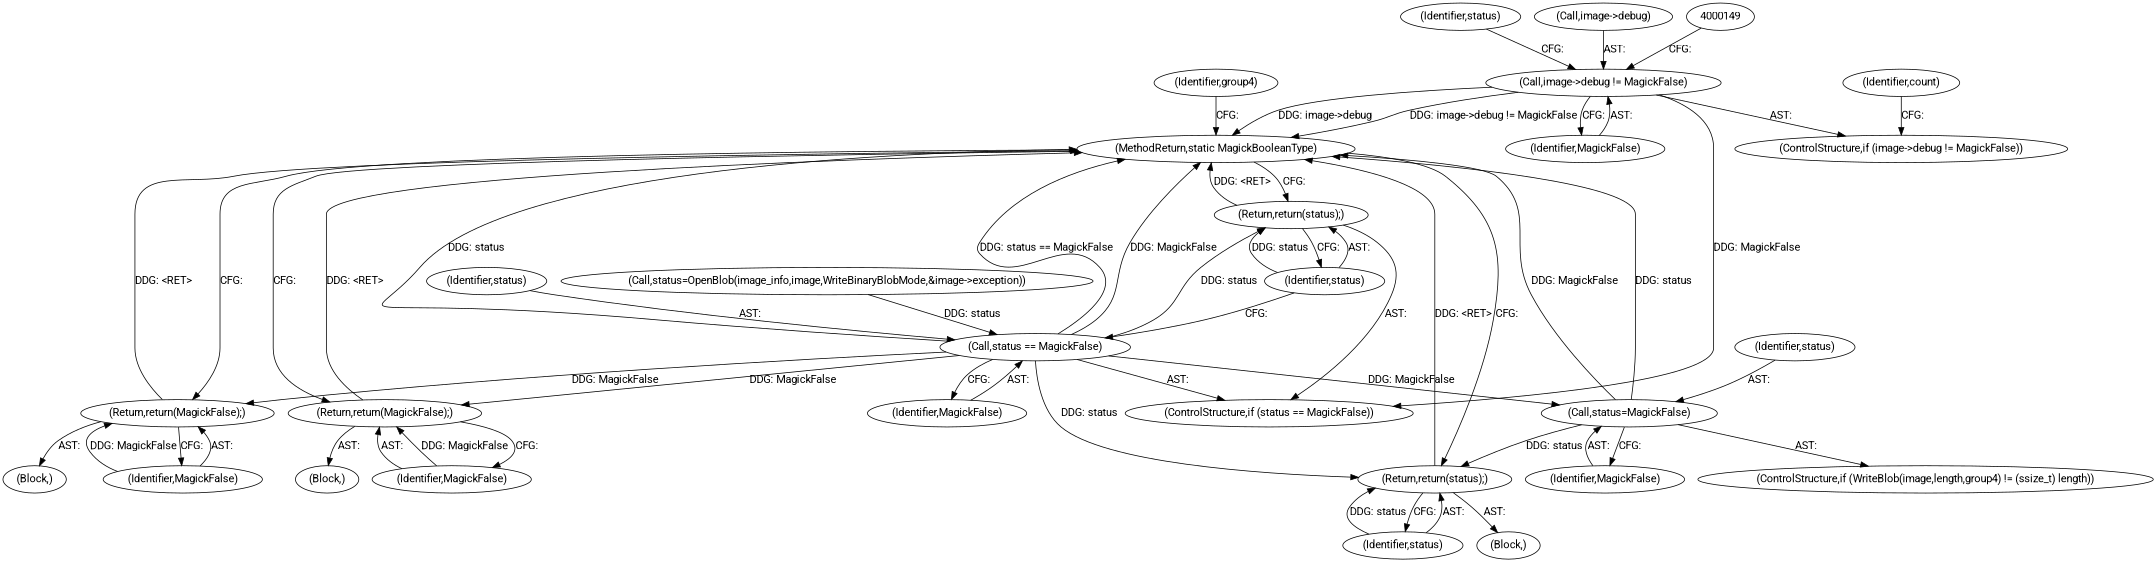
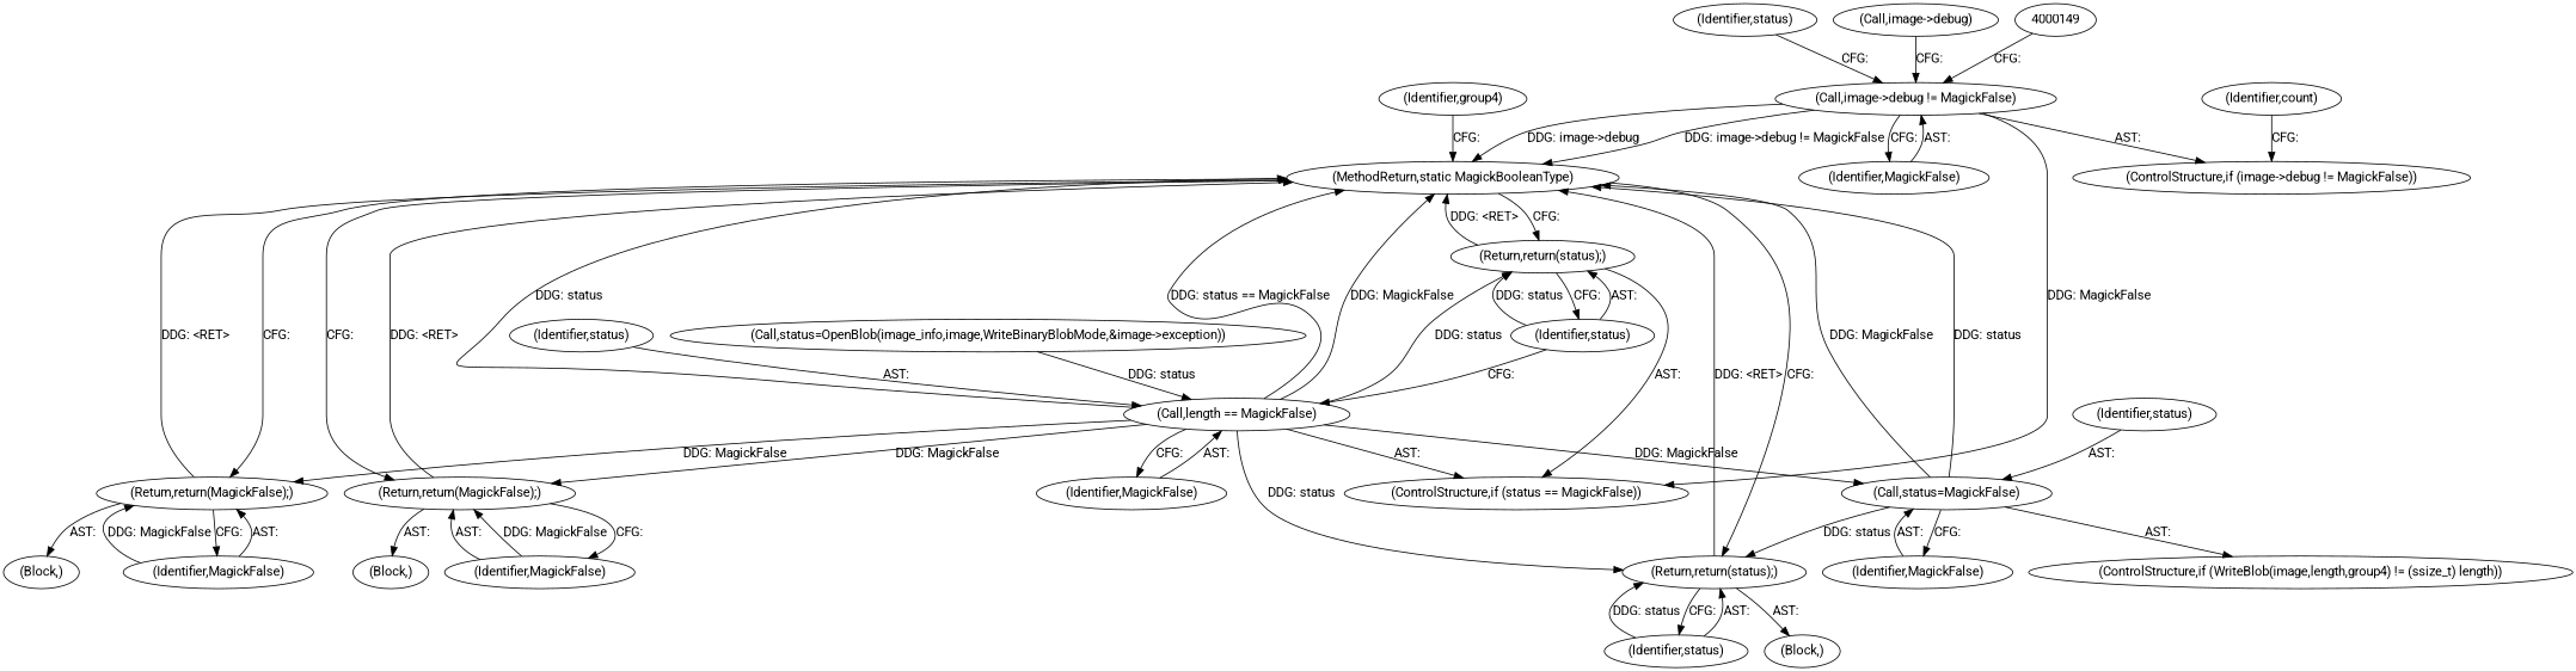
  digraph {
    fontname=Roboto
    node [fontname=Roboto]
    edge [fontname=Roboto]
    n1 [label="(Call,image->debug != MagickFalse)"]
    n2 [label="(MethodReturn,static MagickBooleanType)"]
    n3 [label="(Identifier,MagickFalse)"]
    n4 [label="(ControlStructure,if (image->debug != MagickFalse))"]
    n5 [label="(ControlStructure,if (status == MagickFalse))"]
-   n6 [label="(Call,status == MagickFalse)"]
+   n6 [label="(Call,length == MagickFalse)"]
    n7 [label="(Return,return(status);)"]
    n8 [label="(Return,return(MagickFalse);)"]
    n9 [label="(Return,return(MagickFalse);)"]
    n10 [label="(Call,status=MagickFalse)"]
    n11 [label="(Return,return(status);)"]
    n12 [label="(Identifier,MagickFalse)"]
    n13 [label="(Identifier,status)"]
    n14 [label="(Block,)"]
    n15 [label="(Identifier,MagickFalse)"]
    n16 [label="(Block,)"]
    n17 [label="(Identifier,MagickFalse)"]
    n18 [label="(ControlStructure,if (WriteBlob(image,length,group4) != (ssize_t) length))"]
    n19 [label="(Identifier,MagickFalse)"]
    n20 [label="(Identifier,status)"]
    n21 [label="(Block,)"]
    n22 [label="(Identifier,status)"]
    n23 [label="(Identifier,status)"]
    n24 [label="(Identifier,count)"]
    n25 [label="(Identifier,status)"]
    n26 [label="(Call,status=OpenBlob(image_info,image,WriteBinaryBlobMode,&image->exception))"]
    n27 [label="(Identifier,group4)"]
    n28 [label="(Call,image->debug)"]
    n29 [label=4000149]
    n1 -> n2 [label="DDG: image->debug"]
    n1 -> n2 [label="DDG: image->debug != MagickFalse"]
    n1 -> n3 [label="CFG: "]
    n1 -> n4 [label="AST: "]
    n1 -> n5 [label="DDG: MagickFalse"]
    n2 -> n7 [label="CFG: "]
    n2 -> n8 [label="CFG: "]
    n2 -> n9 [label="CFG: "]
    n2 -> n11 [label="CFG: "]
    n3 -> n1 [label="AST: "]
    n6 -> n2 [label="DDG: status == MagickFalse"]
    n6 -> n2 [label="DDG: status"]
    n6 -> n2 [label="DDG: MagickFalse"]
    n6 -> n5 [label="AST: "]
    n6 -> n7 [label="DDG: status"]
    n6 -> n8 [label="DDG: MagickFalse"]
    n6 -> n9 [label="DDG: MagickFalse"]
    n6 -> n10 [label="DDG: MagickFalse"]
    n6 -> n11 [label="DDG: status"]
    n6 -> n12 [label="CFG: "]
    n7 -> n2 [label="DDG: <RET>"]
    n7 -> n5 [label="AST: "]
    n7 -> n13 [label="CFG: "]
    n8 -> n2 [label="DDG: <RET>"]
    n8 -> n14 [label="AST: "]
    n8 -> n15 [label="CFG: "]
    n9 -> n2 [label="DDG: <RET>"]
    n9 -> n16 [label="AST: "]
    n9 -> n17 [label="CFG: "]
    n10 -> n2 [label="DDG: MagickFalse"]
    n10 -> n2 [label="DDG: status"]
    n10 -> n11 [label="DDG: status"]
    n10 -> n18 [label="AST: "]
    n10 -> n19 [label="CFG: "]
    n11 -> n2 [label="DDG: <RET>"]
    n11 -> n20 [label="CFG: "]
    n11 -> n21 [label="AST: "]
    n12 -> n6 [label="AST: "]
    n13 -> n6 [label="CFG: "]
    n13 -> n7 [label="AST: "]
    n13 -> n7 [label="DDG: status"]
    n15 -> n8 [label="AST: "]
    n15 -> n8 [label="DDG: MagickFalse"]
    n17 -> n9 [label="AST: "]
    n17 -> n9 [label="DDG: MagickFalse"]
    n19 -> n10 [label="AST: "]
    n20 -> n11 [label="AST: "]
    n20 -> n11 [label="DDG: status"]
    n22 -> n6 [label="AST: "]
    n23 -> n10 [label="AST: "]
    n24 -> n4 [label="CFG: "]
    n25 -> n1 [label="CFG: "]
    n26 -> n6 [label="DDG: status"]
    n27 -> n2 [label="CFG: "]
-   n28 -> n1 [label="AST: "]
+   n28 -> n1 [label="CFG: "]
    n29 -> n1 [label="CFG: "]
  }
